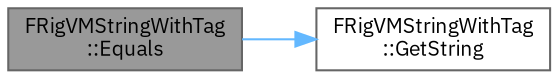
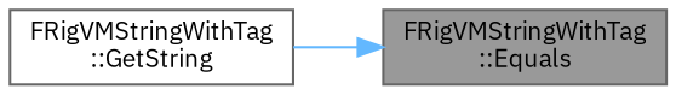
  digraph {
    rankdir=LR
    fontname="IBM Plex Sans"
    node [fontname="IBM Plex Sans" fontsize=10 shape=box style=filled]
    n1 [color=gray40 fillcolor=grey60 fontcolor=black height=0.2 label="FRigVMStringWithTag\l::Equals" width=0.4]
    n2 [color=grey40 fillcolor=white height=0.2 label="FRigVMStringWithTag\l::GetString" width=0.4]
-   n1 -> n2 [color=steelblue1 fontname="IBM Plex Sans" fontsize=10 labelfontname=Helvetica labelfontsize=10 style=solid]
+   n2 -> n1 [color=steelblue1 fontname="IBM Plex Sans" fontsize=10 labelfontname=Helvetica labelfontsize=10 style=solid]
  }
